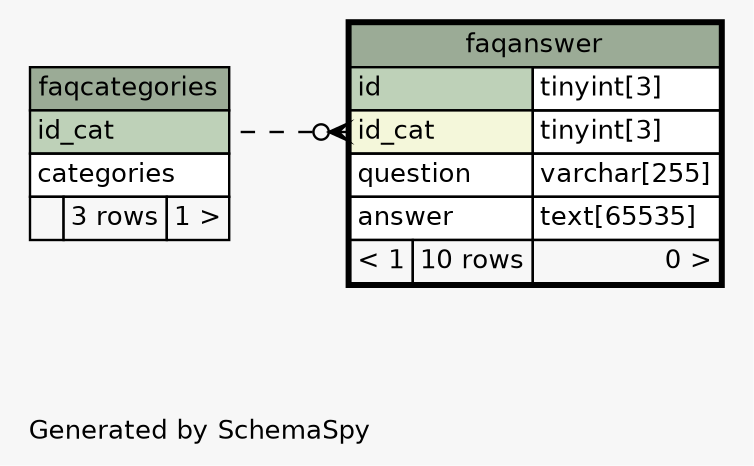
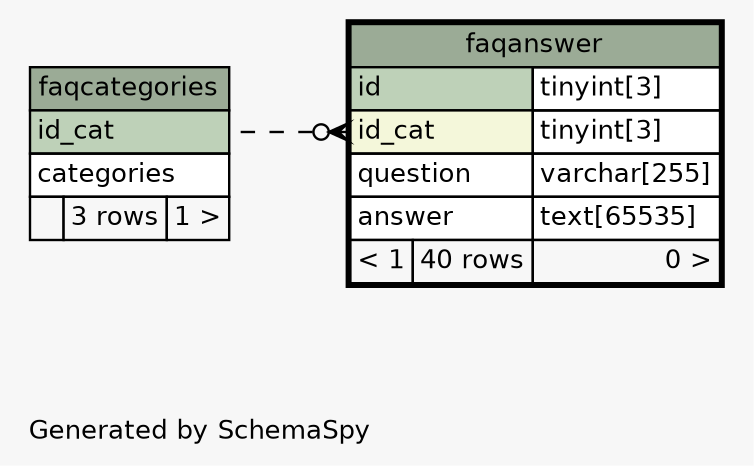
  digraph {
    bgcolor="#f7f7f7"
    fontname=Helvetica
    fontsize=11
    label="\nGenerated by SchemaSpy"
    labeljust=l
    nodesep=0.18
    rankdir=RL
    ranksep=0.46
    node [fontname=Helvetica fontsize=11 shape=plaintext]
-   n1 [label=<     <TABLE BORDER="2" CELLBORDER="1" CELLSPACING="0" BGCOLOR="#ffffff">       <TR><TD COLSPAN="3" BGCOLOR="#9bab96" ALIGN="CENTER">faqanswer</TD></TR>       <TR><TD PORT="id" COLSPAN="2" BGCOLOR="#bed1b8" ALIGN="LEFT">id</TD><TD PORT="id.type" ALIGN="LEFT">tinyint[3]</TD></TR>       <TR><TD PORT="id_cat" COLSPAN="2" BGCOLOR="#f4f7da" ALIGN="LEFT">id_cat</TD><TD PORT="id_cat.type" ALIGN="LEFT">tinyint[3]</TD></TR>       <TR><TD PORT="question" COLSPAN="2" ALIGN="LEFT">question</TD><TD PORT="question.type" ALIGN="LEFT">varchar[255]</TD></TR>       <TR><TD PORT="answer" COLSPAN="2" ALIGN="LEFT">answer</TD><TD PORT="answer.type" ALIGN="LEFT">text[65535]</TD></TR>       <TR><TD ALIGN="LEFT" BGCOLOR="#f7f7f7">&lt; 1</TD><TD ALIGN="RIGHT" BGCOLOR="#f7f7f7">10 rows</TD><TD ALIGN="RIGHT" BGCOLOR="#f7f7f7">0 &gt;</TD></TR>     </TABLE>>]
+   n1 [label=<     <TABLE BORDER="2" CELLBORDER="1" CELLSPACING="0" BGCOLOR="#ffffff">       <TR><TD COLSPAN="3" BGCOLOR="#9bab96" ALIGN="CENTER">faqanswer</TD></TR>       <TR><TD PORT="id" COLSPAN="2" BGCOLOR="#bed1b8" ALIGN="LEFT">id</TD><TD PORT="id.type" ALIGN="LEFT">tinyint[3]</TD></TR>       <TR><TD PORT="id_cat" COLSPAN="2" BGCOLOR="#f4f7da" ALIGN="LEFT">id_cat</TD><TD PORT="id_cat.type" ALIGN="LEFT">tinyint[3]</TD></TR>       <TR><TD PORT="question" COLSPAN="2" ALIGN="LEFT">question</TD><TD PORT="question.type" ALIGN="LEFT">varchar[255]</TD></TR>       <TR><TD PORT="answer" COLSPAN="2" ALIGN="LEFT">answer</TD><TD PORT="answer.type" ALIGN="LEFT">text[65535]</TD></TR>       <TR><TD ALIGN="LEFT" BGCOLOR="#f7f7f7">&lt; 1</TD><TD ALIGN="RIGHT" BGCOLOR="#f7f7f7">40 rows</TD><TD ALIGN="RIGHT" BGCOLOR="#f7f7f7">0 &gt;</TD></TR>     </TABLE>>]
    n2 [label=<     <TABLE BORDER="0" CELLBORDER="1" CELLSPACING="0" BGCOLOR="#ffffff">       <TR><TD COLSPAN="3" BGCOLOR="#9bab96" ALIGN="CENTER">faqcategories</TD></TR>       <TR><TD PORT="id_cat" COLSPAN="3" BGCOLOR="#bed1b8" ALIGN="LEFT">id_cat</TD></TR>       <TR><TD PORT="categories" COLSPAN="3" ALIGN="LEFT">categories</TD></TR>       <TR><TD ALIGN="LEFT" BGCOLOR="#f7f7f7">  </TD><TD ALIGN="RIGHT" BGCOLOR="#f7f7f7">3 rows</TD><TD ALIGN="RIGHT" BGCOLOR="#f7f7f7">1 &gt;</TD></TR>     </TABLE>>]
    n1 -> n2 [arrowhead=none arrowsize=0.8 arrowtail=crowodot dir=back headport="id_cat:e" style=dashed tailport="id_cat:w"]
  }
